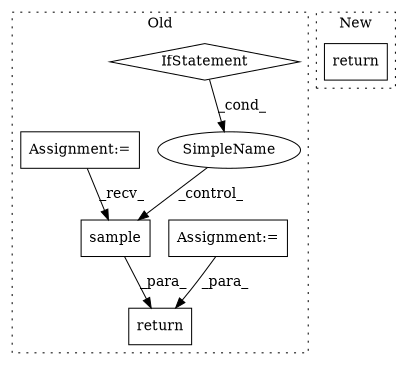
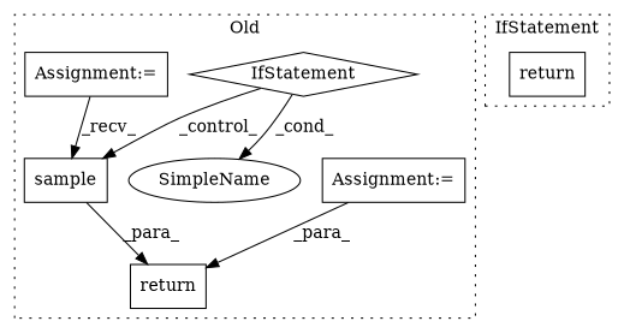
  digraph {
    node [a=41 l=7 s=3387 shape=box]
    n1 [a=32 l="7,1" label=sample s="3306,3328"]
    n2 [label=return s=3511]
    n3 [a=7 l=4 label="Assignment:=" s=3219]
    n4 [a=25 l=47 label=IfStatement shape=diamond]
    n5 [a=7 l=47 label="Assignment:="]
    n6 [a=42 l=5 label=SimpleName s=3429 shape=ellipse]
    n7 [label=return s=7247]
    subgraph cluster_1 {
      label=Old
      style=dotted
      n1
      n2
      n3
      n4
      n5
      n6
    }
    subgraph cluster_2 {
-     label=New
+     label=IfStatement
      style=dotted
      n7
    }
    n1 -> n2 [label=_para_]
    n3 -> n2 [label=_para_]
-   n6 -> n1 [label=_control_]
+   n4 -> n1 [label=_control_]
    n4 -> n6 [label=_cond_]
    n5 -> n1 [label=_recv_]
  }
